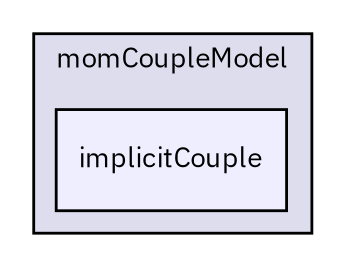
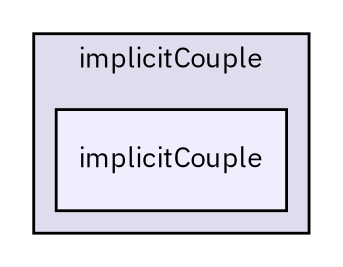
  digraph {
    compound=true
    fontname="IBM Plex Sans"
    n1 [fillcolor="#eeeeff" fontname="IBM Plex Sans" fontsize=10 label=implicitCouple pencolor=black shape=box style=filled]
    subgraph cluster_1 {
      bgcolor="#ddddee"
      fontsize=10
-     label=momCoupleModel
+     label=implicitCouple
      pencolor=black
      n1
    }
  }
